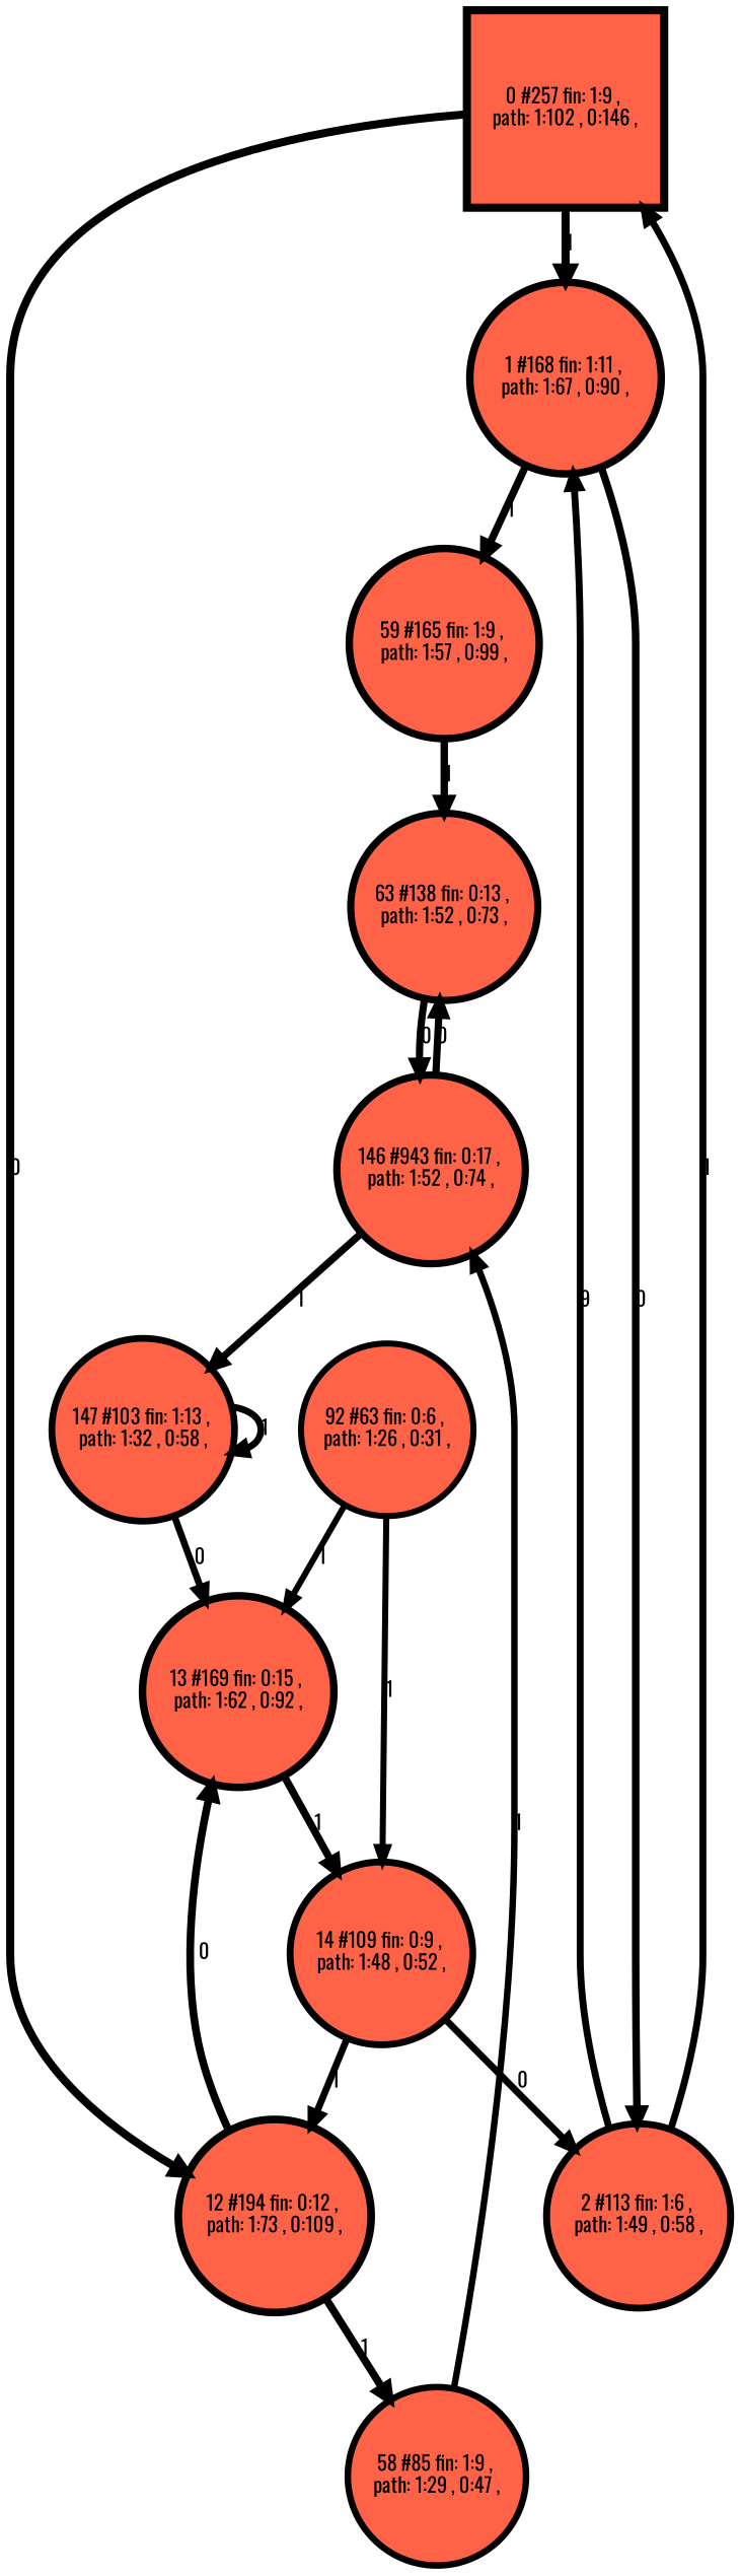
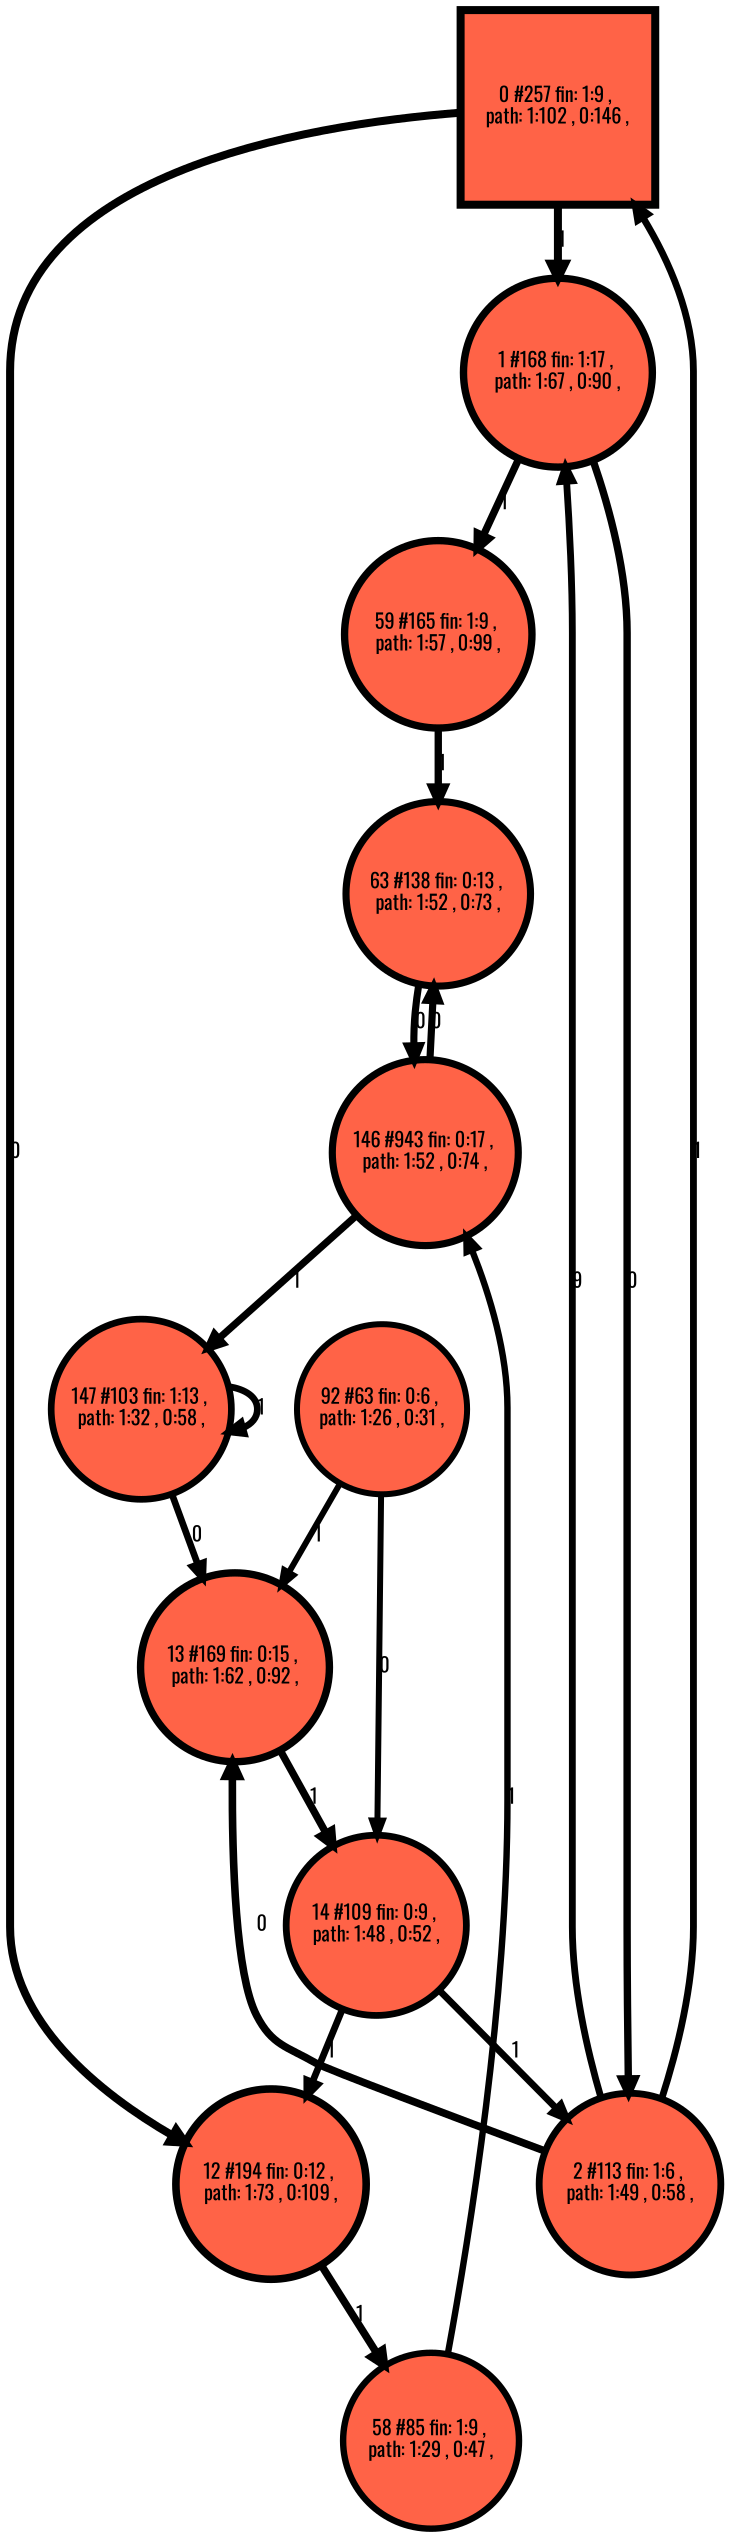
  digraph {
    fontname=Oswald
    node [fillcolor=tomato fontname=Oswald style=filled]
    edge [fontname=Oswald penwidth=5.55296]
    n1 [height=1.87992 label="0 #257 fin: 1:9 , \n path: 1:102 , 0:146 , " penwidth=5.55296 shape=box width=1.87992]
-   n2 [height=1.81318 label="1 #168 fin: 1:11 , \n path: 1:67 , 0:90 , " penwidth=5.1299 width=1.81318]
+   n2 [height=1.81318 label="1 #168 fin: 1:17 , \n path: 1:67 , 0:90 , " penwidth=5.1299 width=1.81318]
    n3 [height=1.83625 label="12 #194 fin: 0:12 , \n path: 1:73 , 0:109 , " penwidth=5.273 width=1.83625]
    n4 [height=1.81025 label="59 #165 fin: 1:9 , \n path: 1:57 , 0:99 , " penwidth=5.11199 width=1.81025]
    n5 [height=1.7468 label="2 #113 fin: 1:6 , \n path: 1:49 , 0:58 , " penwidth=4.7362 width=1.7468]
    n6 [height=1.69641 label="58 #85 fin: 1:9 , \n path: 1:29 , 0:47 , " penwidth=4.45435 width=1.69641]
    n7 [height=1.81414 label="13 #169 fin: 0:15 , \n path: 1:62 , 0:92 , " penwidth=5.1358 width=1.81414]
    n8 [height=1.78078 label="63 #138 fin: 0:13 , \n path: 1:52 , 0:73 , " penwidth=4.93447 width=1.78078]
    n9 [height=1.78672 label="146 #943 fin: 0:17 , \n path: 1:52 , 0:74 , " penwidth=4.96981 width=1.78672]
    n10 [height=1.74055 label="14 #109 fin: 0:9 , \n path: 1:48 , 0:52 , " penwidth=4.70048 width=1.74055]
    n11 [height=1.73066 label="147 #103 fin: 1:13 , \n path: 1:32 , 0:58 , " penwidth=4.64439 width=1.73066]
    n12 [height=1.64072 label="92 #63 fin: 0:6 , \n path: 1:26 , 0:31 , " penwidth=4.15888 width=1.64072]
    n1 -> n2 [label="1 "]
    n1 -> n3 [label="0 "]
    n2 -> n4 [label="1 " penwidth=5.1299]
    n2 -> n5 [label="0 " penwidth=5.1299]
    n3 -> n6 [label="1 " penwidth=5.273]
-   n3 -> n7 [label="0 " penwidth=5.273]
+   n5 -> n7 [label="0 " penwidth=5.273]
    n4 -> n8 [label="1 " penwidth=5.11199]
    n5 -> n1 [label="1 " penwidth=4.7362]
    n5 -> n2 [label="9 " penwidth=4.7362]
    n6 -> n9 [label="1 " penwidth=4.45435]
    n7 -> n10 [label="1 " penwidth=5.1358]
    n8 -> n9 [label="0 " penwidth=4.93447]
    n9 -> n8 [label="0 " penwidth=4.96981]
    n9 -> n11 [label="1 " penwidth=4.96981]
    n10 -> n3 [label="1 " penwidth=4.70048]
-   n10 -> n5 [label="0 " penwidth=4.70048]
+   n10 -> n5 [label="1 " penwidth=4.70048]
    n11 -> n7 [label="0 " penwidth=4.64439]
    n11 -> n11 [label="1 " penwidth=4.64439]
    n12 -> n7 [label="1 " penwidth=4.15888]
-   n12 -> n10 [label="1 " penwidth=4.15888]
+   n12 -> n10 [label="0 " penwidth=4.15888]
  }
